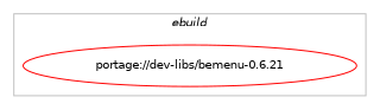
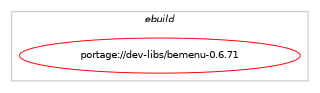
  digraph {
    compound=true
    concentrate=true
    fontname=Helvetica
    fontsize=10
    newrank=true
    rankdir=LR
    ranksep=1.5
-   n1 [color=red fontname=Helvetica fontsize=10 label="portage://dev-libs/bemenu-0.6.21" width=4]
+   n1 [color=red fontname=Helvetica fontsize=10 label="portage://dev-libs/bemenu-0.6.71" width=4]
    subgraph cluster_1 {
      color=gray
      label=<<i>ebuild</i>>
      n1
    }
    subgraph cluster_2 {
      color=gray
      label=<<i>dependencies</i>>
      subgraph cluster_3 {
        color=gray
        fillcolor="#eeeeee"
        label=<<i>compile</i>>
        style=filled
      }
      subgraph cluster_4 {
        color=gray
        fillcolor="#eeeeee"
        label=<<i>compile and run</i>>
        style=filled
      }
      subgraph cluster_5 {
        color=gray
        fillcolor="#eeeeee"
        label=<<i>run</i>>
        style=filled
      }
    }
    subgraph cluster_6 {
      color=gray
      label=<<i>candidates</i>>
      rank=same
    }
  }
